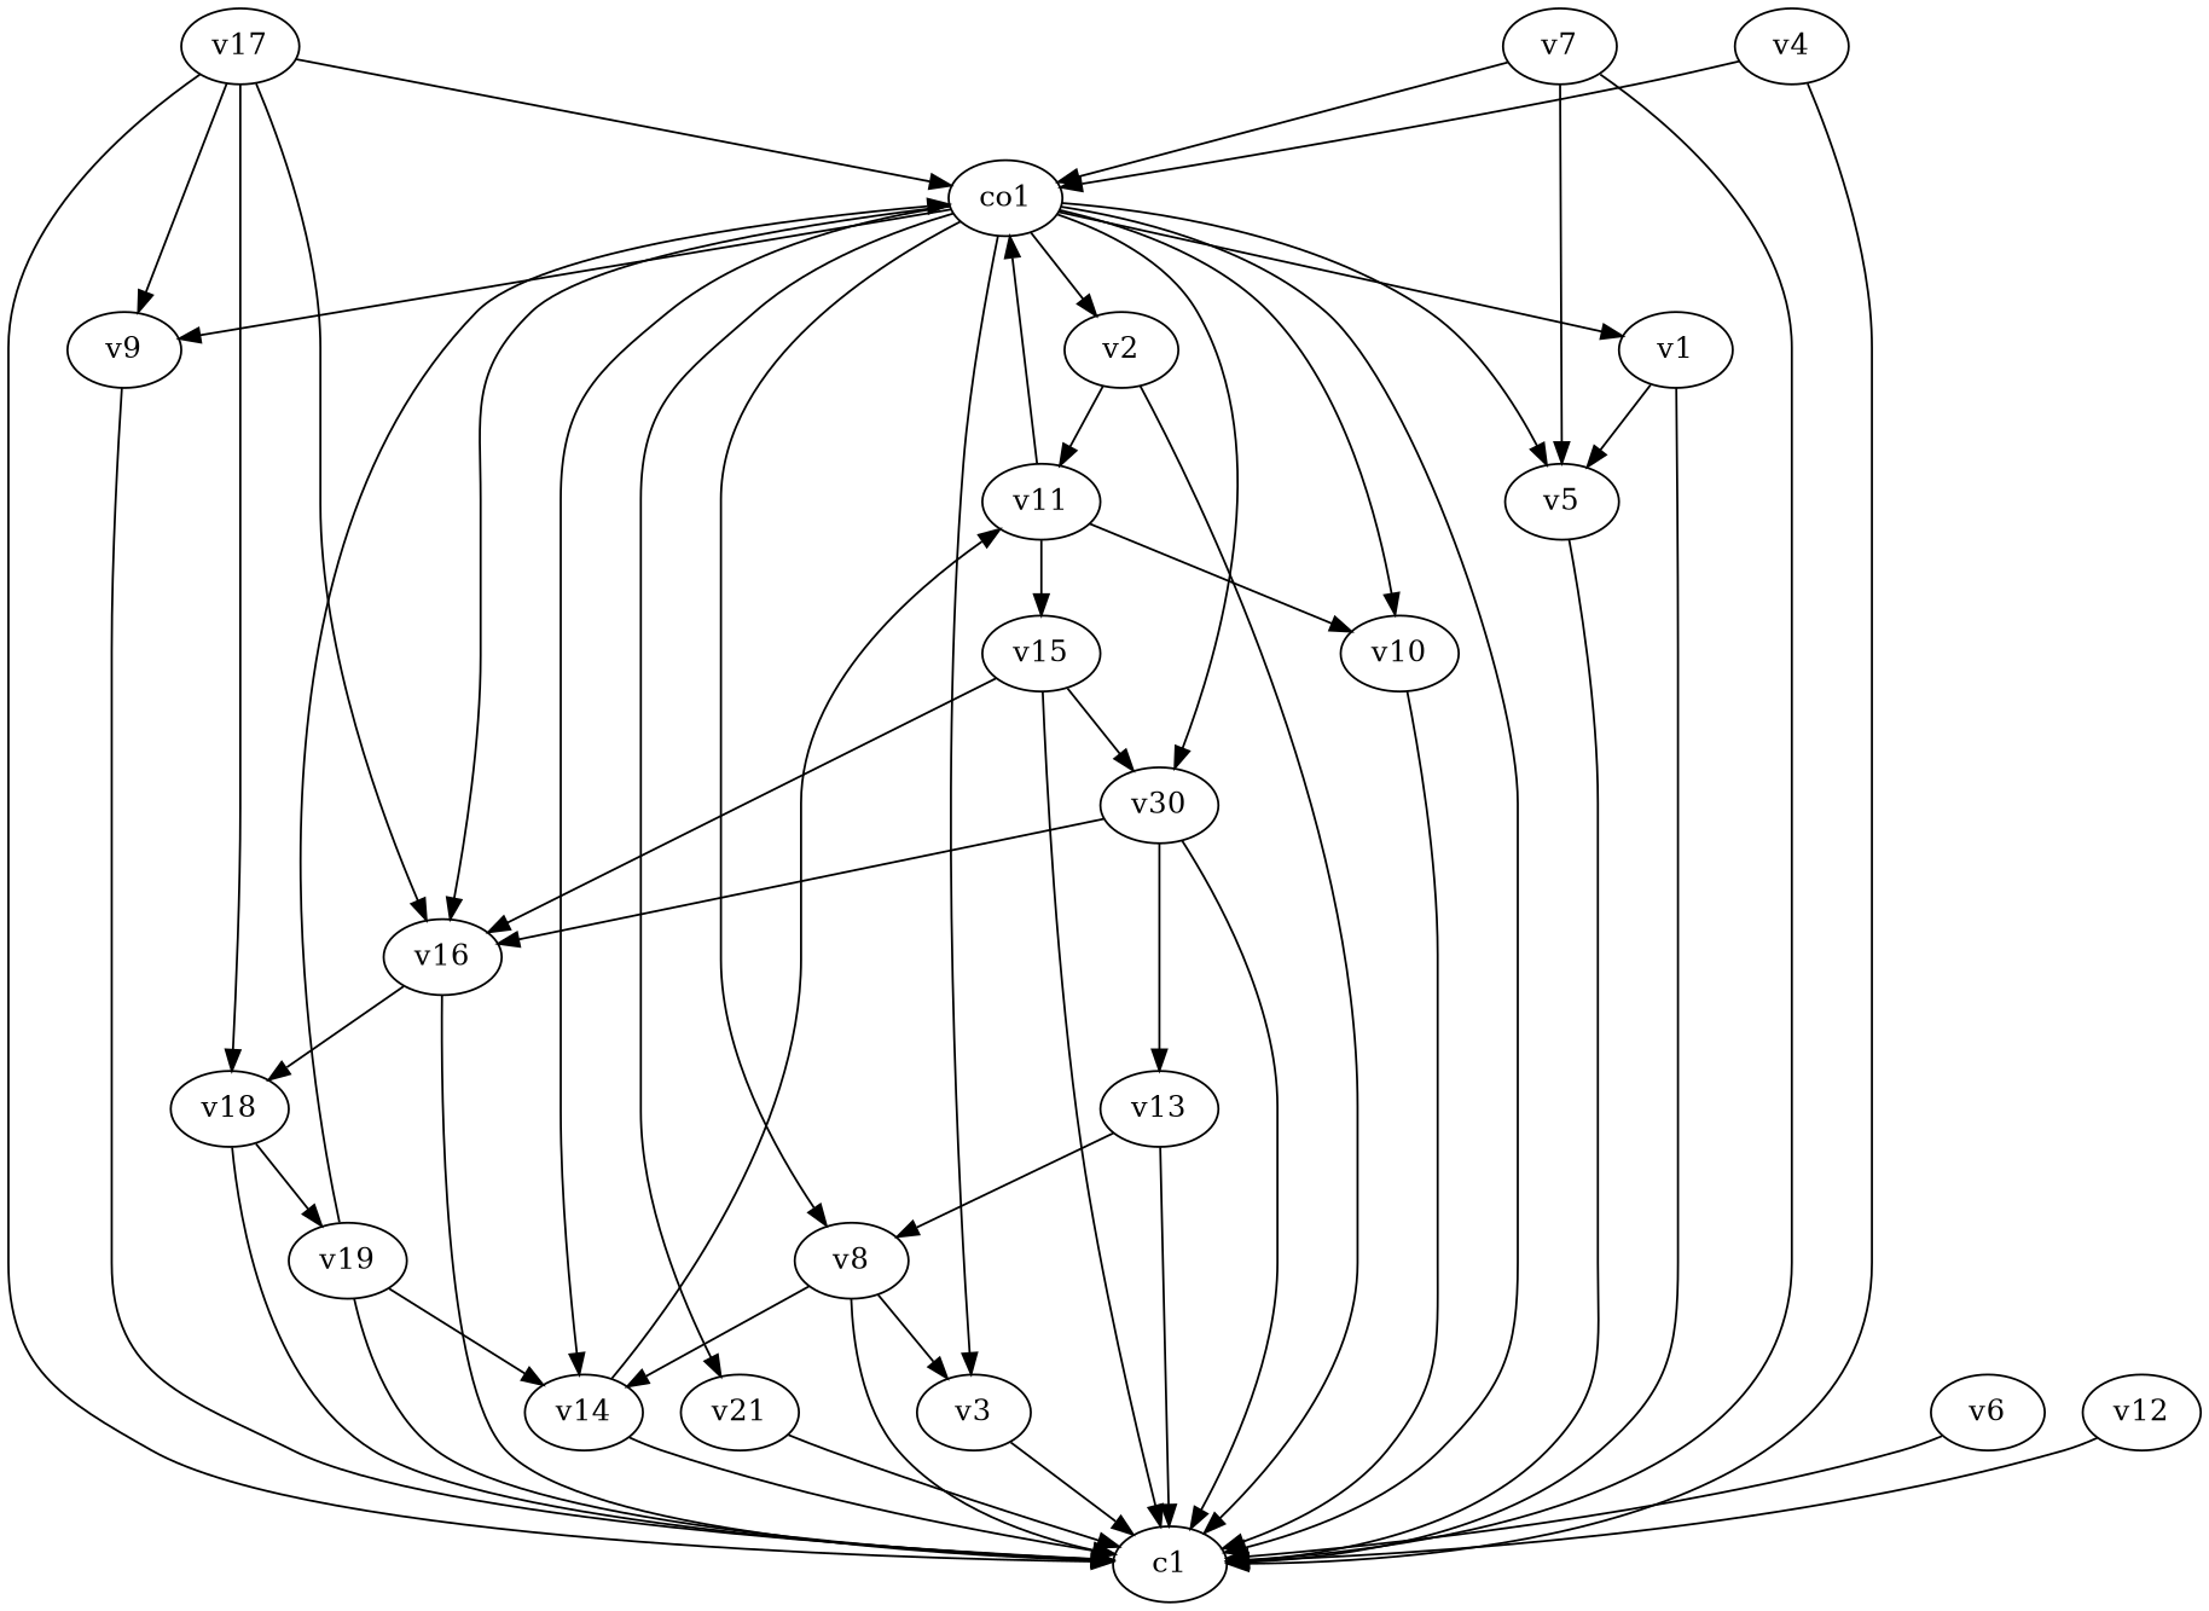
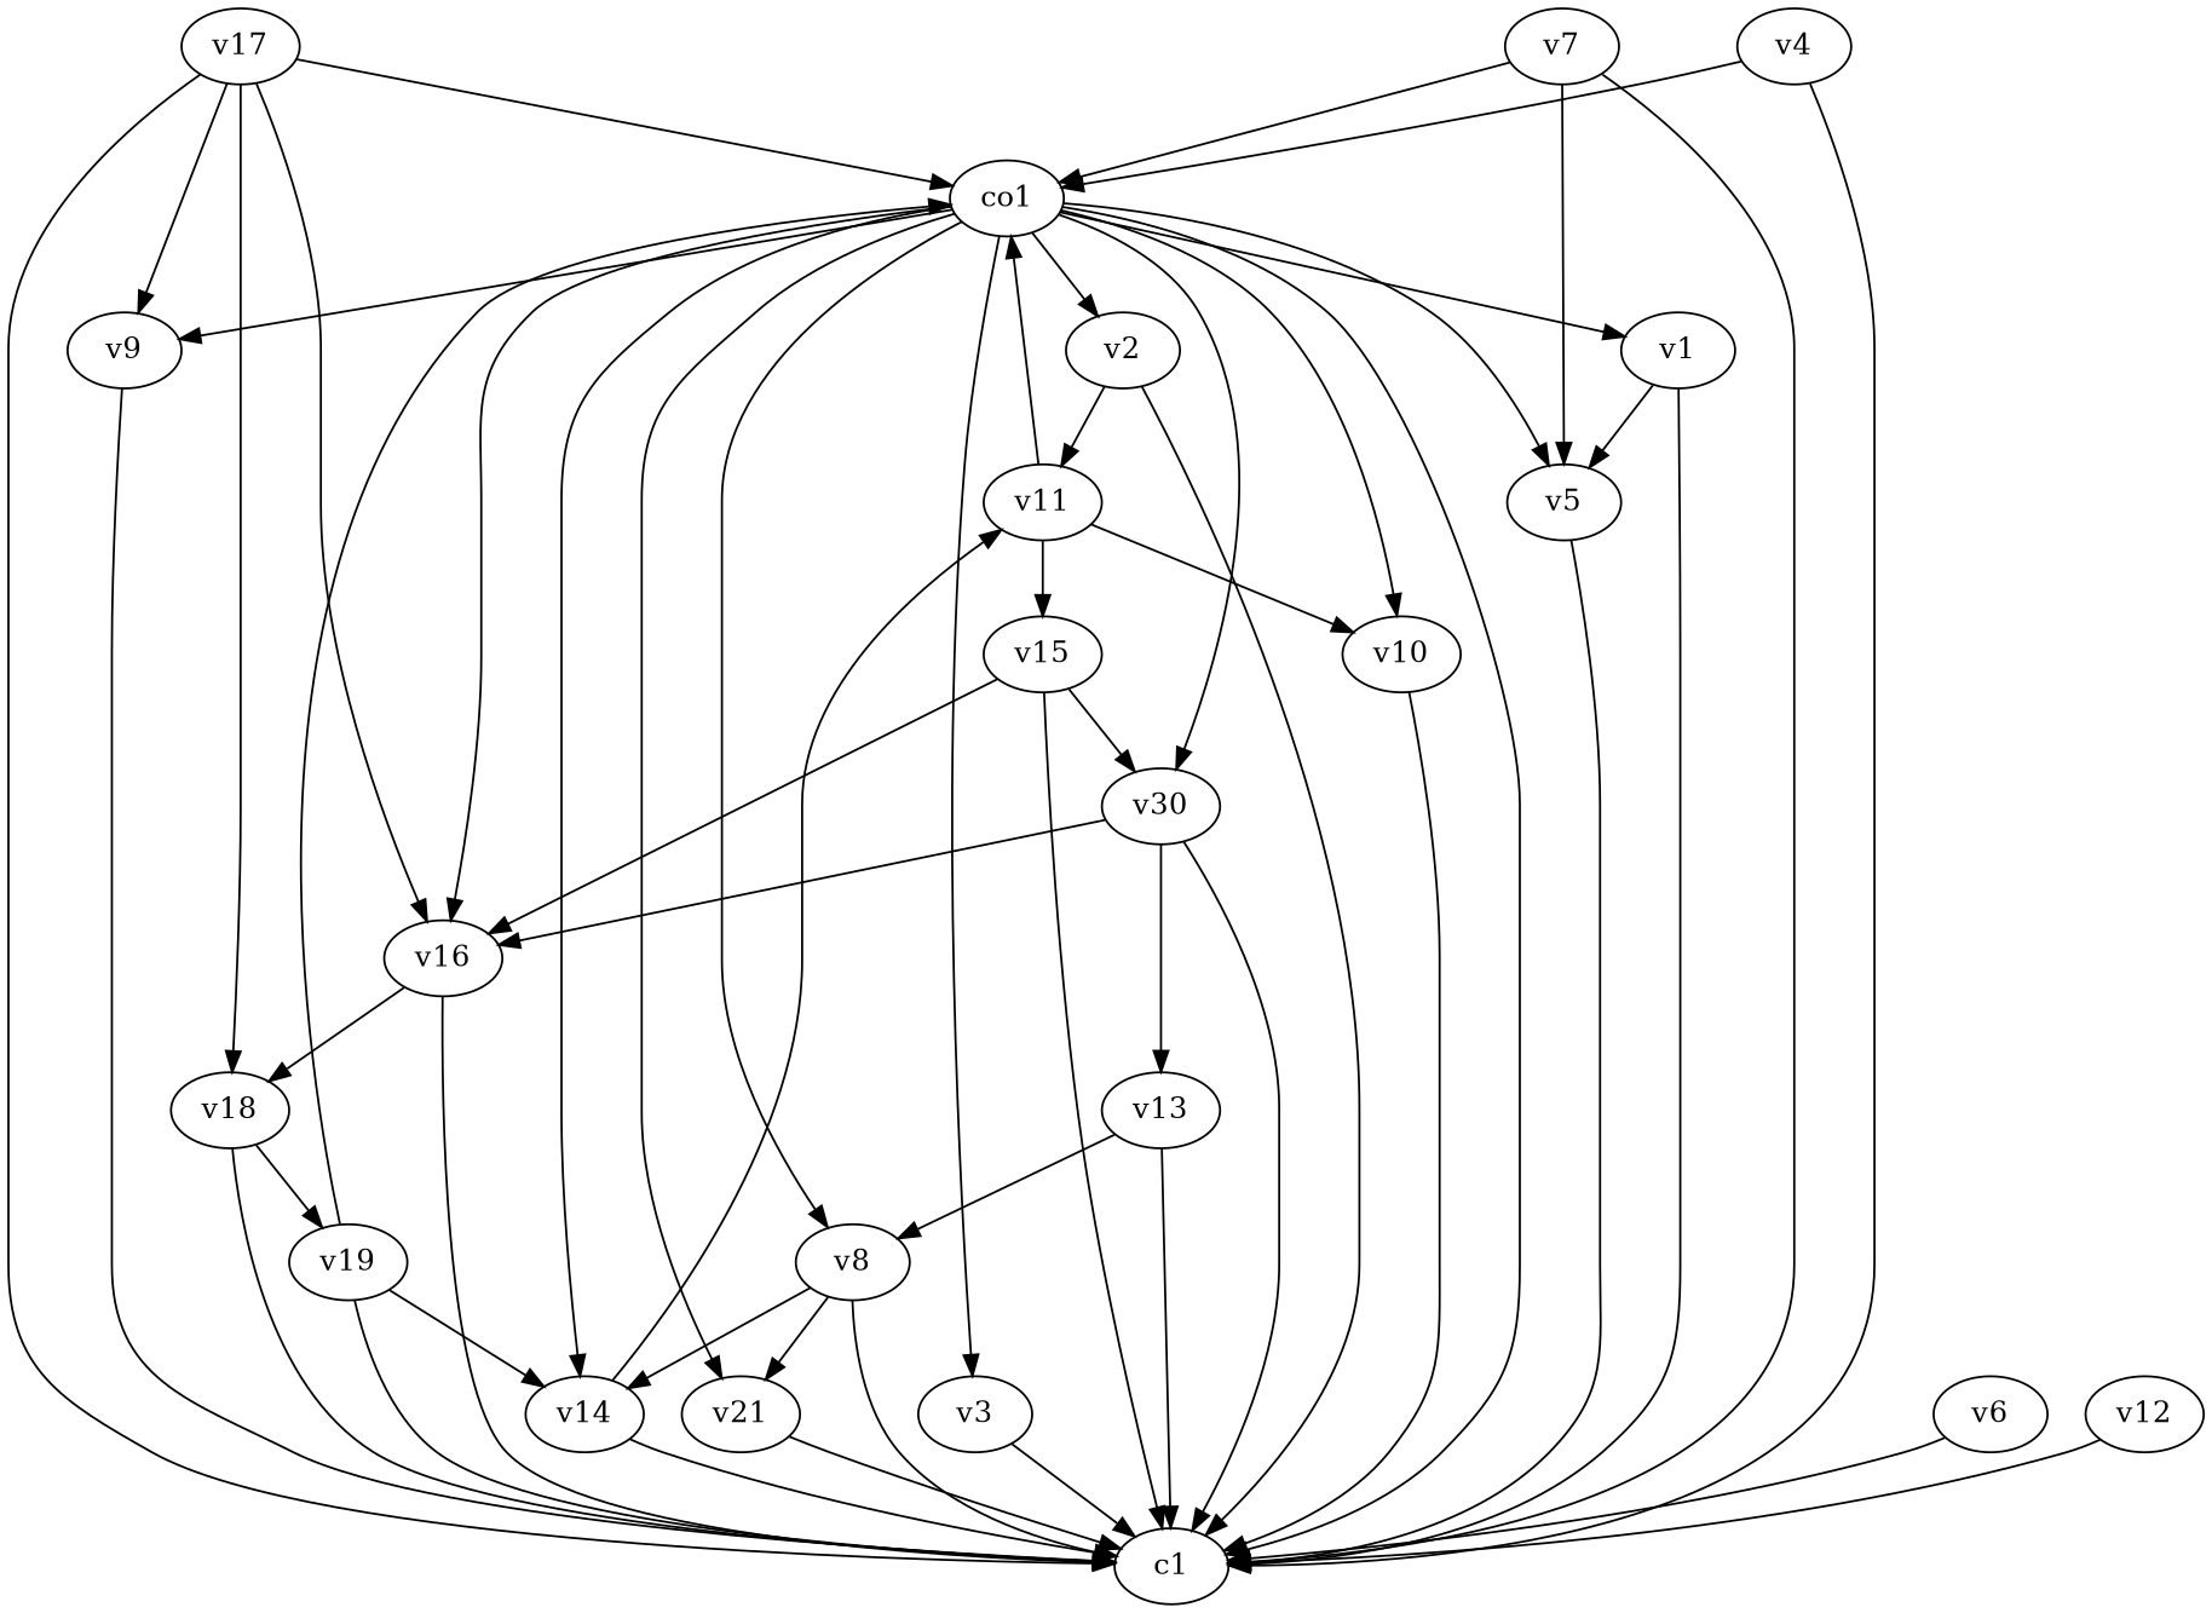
  strict digraph {
    edge [weight=1]
    v1
    c1
    v5
    v2
    v11
    co1
    v10
    v15
    v3
    v4
    v8
    v14
    v9
    v16
    n15 [label=v30]
    v21
    v6
    v7
    v12
    v13
    v18
    v19
    v17
    v1 -> c1
    v1 -> v5
    v5 -> c1
    v2 -> c1
    v2 -> v11
    v11 -> co1
    v11 -> v10
    v11 -> v15
    co1 -> v1
    co1 -> c1
    co1 -> v5
    co1 -> v2
    co1 -> v10
    co1 -> v3
    co1 -> v8
    co1 -> v14
    co1 -> v9
    co1 -> v16
    co1 -> n15
    co1 -> v21
    v10 -> c1
    v15 -> c1
    v15 -> v16
    v15 -> n15
    v3 -> c1
    v4 -> c1
    v4 -> co1
    v8 -> c1
-   v8 -> v3
+   v8 -> v21
    v8 -> v14
    v14 -> c1
    v14 -> v11
    v9 -> c1
    v16 -> c1
    v16 -> v18
    n15 -> c1
    n15 -> v16
    n15 -> v13
    v21 -> c1
    v6 -> c1
    v7 -> c1
    v7 -> v5
    v7 -> co1
    v12 -> c1
    v13 -> c1
    v13 -> v8
    v18 -> c1
    v18 -> v19
    v19 -> c1
    v19 -> co1
    v19 -> v14
    v17 -> c1
    v17 -> co1
    v17 -> v9
    v17 -> v16
    v17 -> v18
  }
